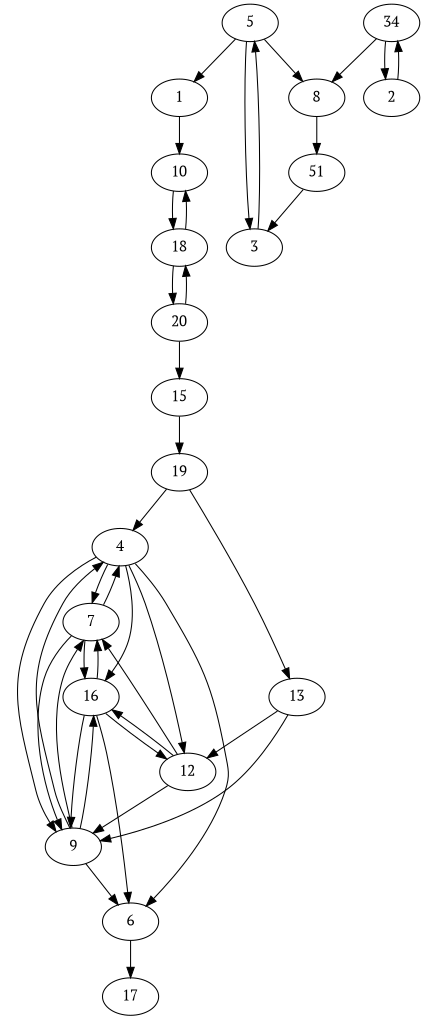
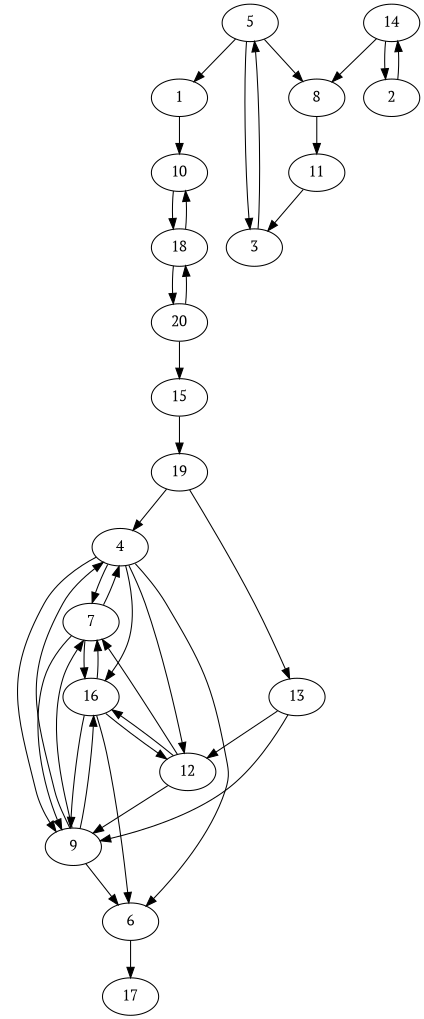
  digraph {
    fontname="PT Serif"
    node [fontname="PT Serif"]
    edge [fontname="PT Serif"]
    1
    10
    18
    20
    2
-   14 [label=34]
+   14
    8
-   11 [label=51]
+   11
    3
    5
    4
    6
    7
    9
    12
    16
    17
    15
    13
    19
    1 -> 10
    10 -> 18
    18 -> 10
    18 -> 20
    20 -> 18
    20 -> 15
    2 -> 14
    14 -> 2
    14 -> 8
    8 -> 11
    11 -> 3
    3 -> 5
    5 -> 1
    5 -> 8
    5 -> 3
    4 -> 6
    4 -> 7
    4 -> 9
    4 -> 12
    4 -> 16
    6 -> 17
    7 -> 4
    7 -> 9
    7 -> 16
    9 -> 4
    9 -> 6
    9 -> 7
    9 -> 16
    12 -> 7
    12 -> 9
    12 -> 16
    16 -> 6
    16 -> 7
    16 -> 9
    16 -> 12
    15 -> 19
    13 -> 9
    13 -> 12
    19 -> 4
    19 -> 13
  }
